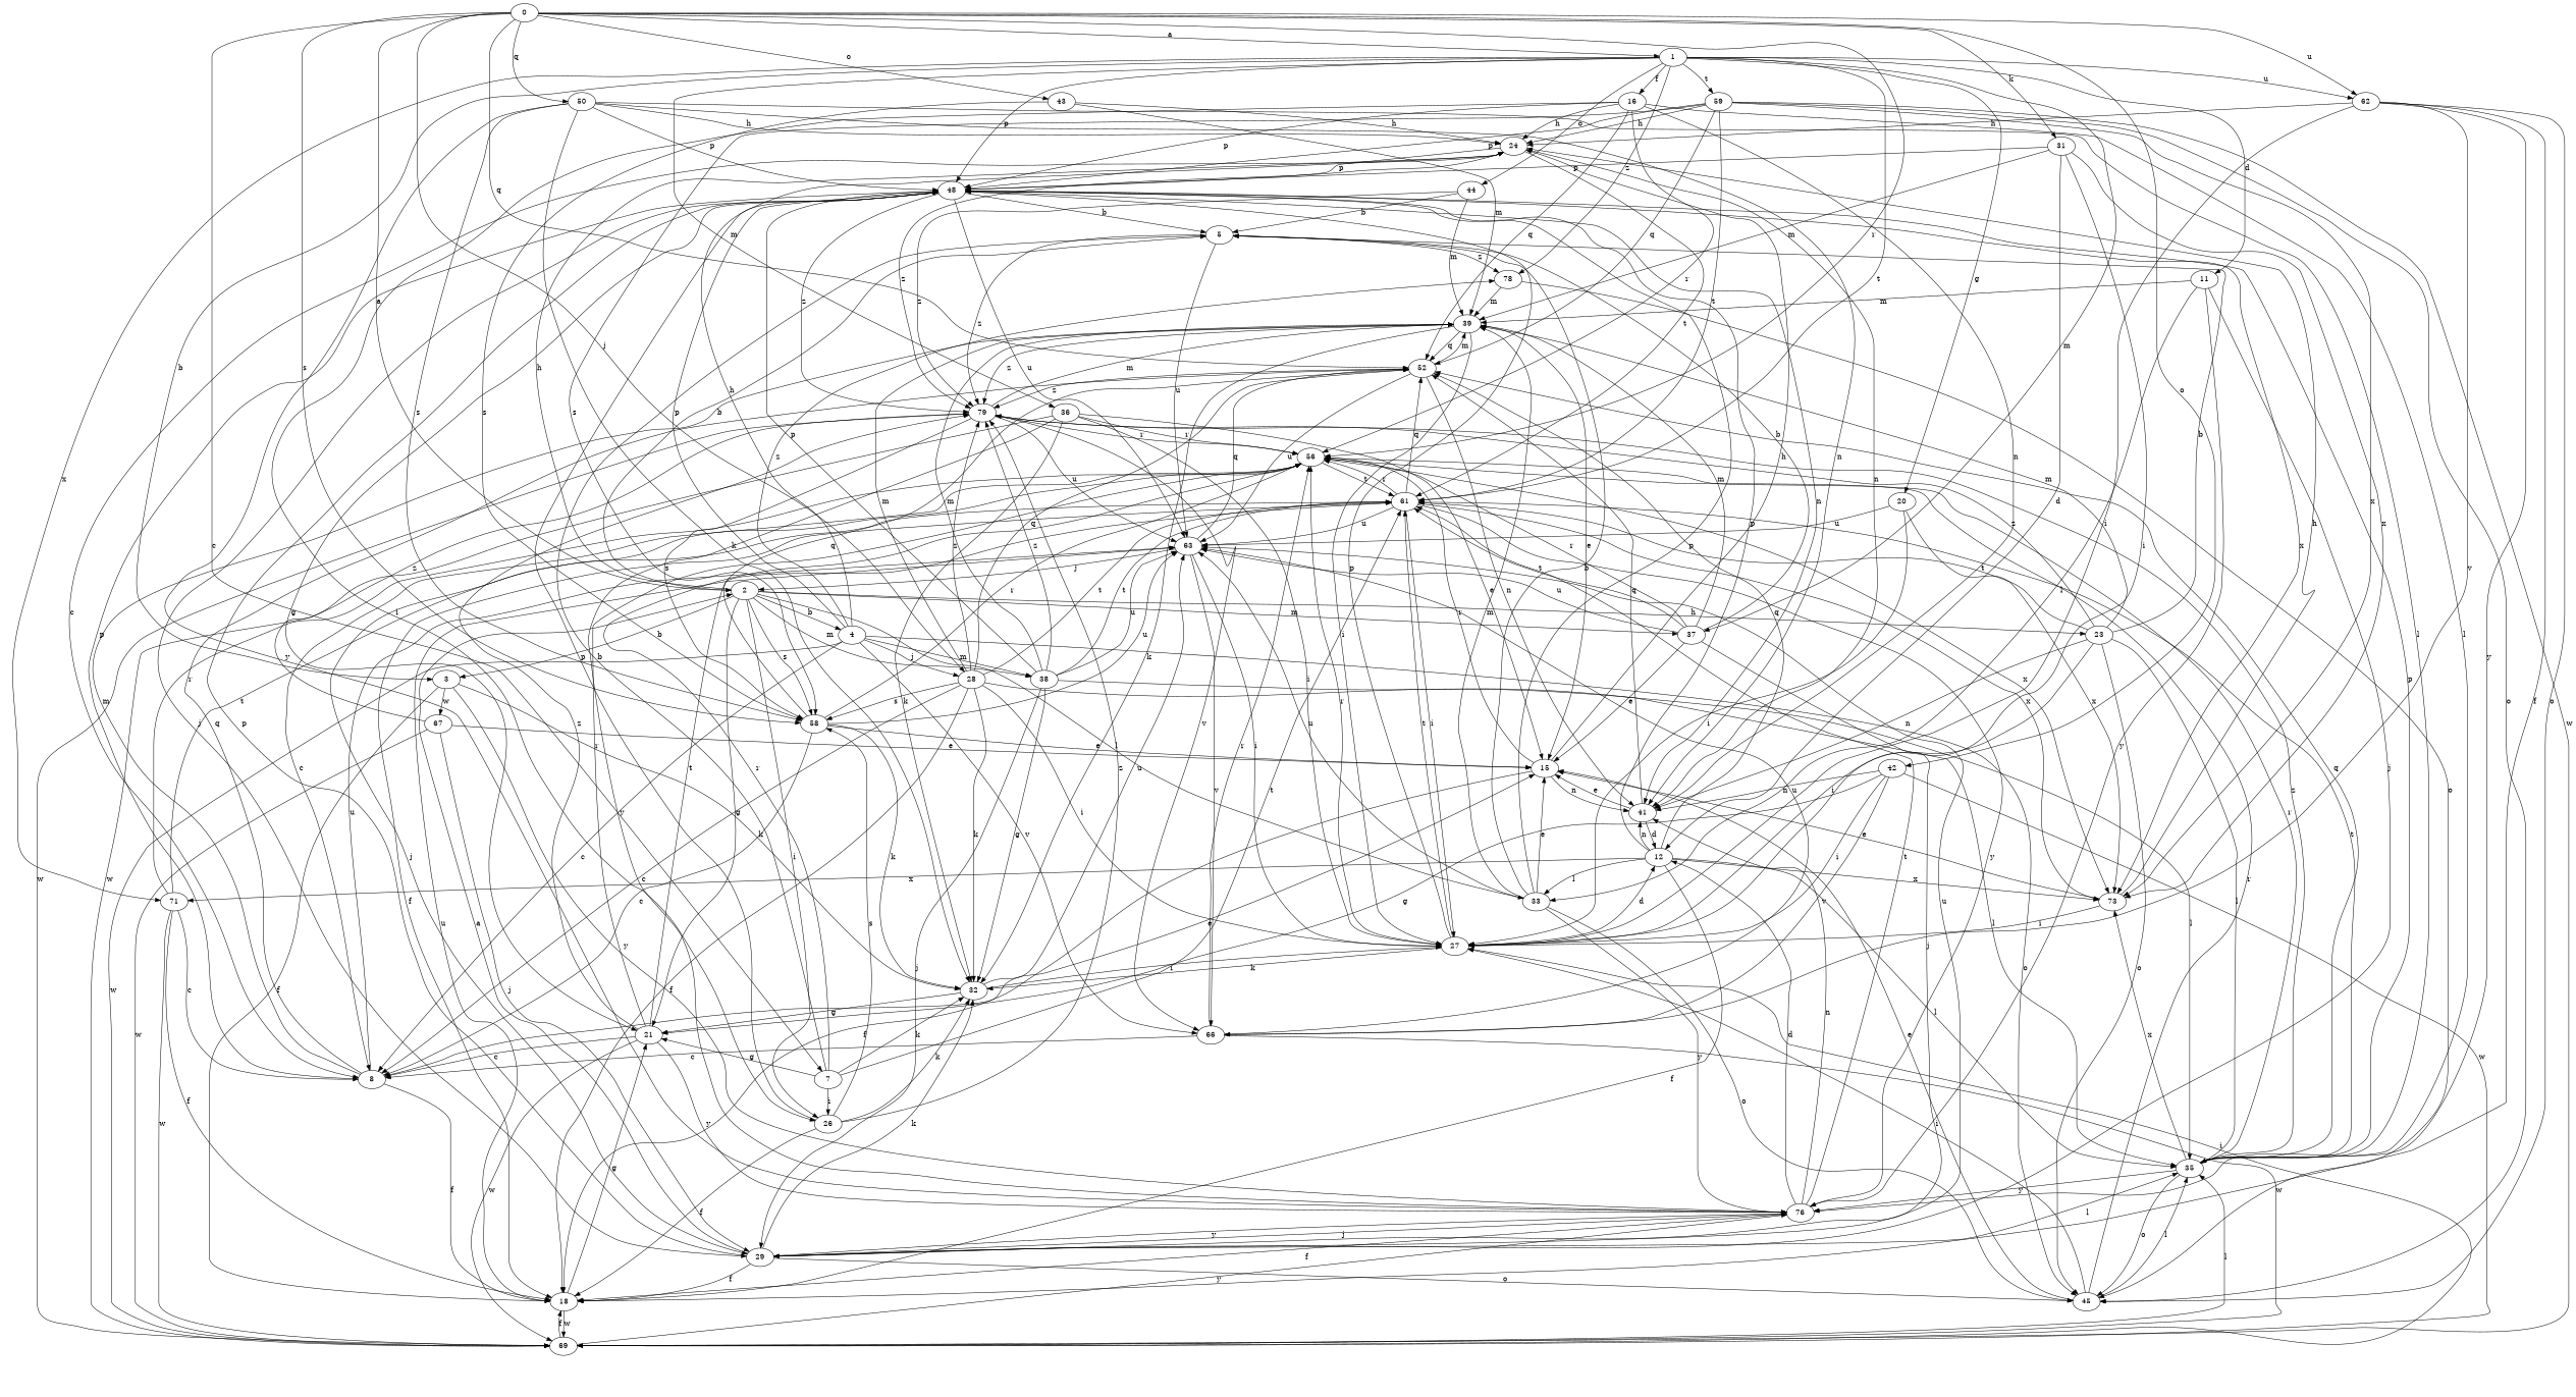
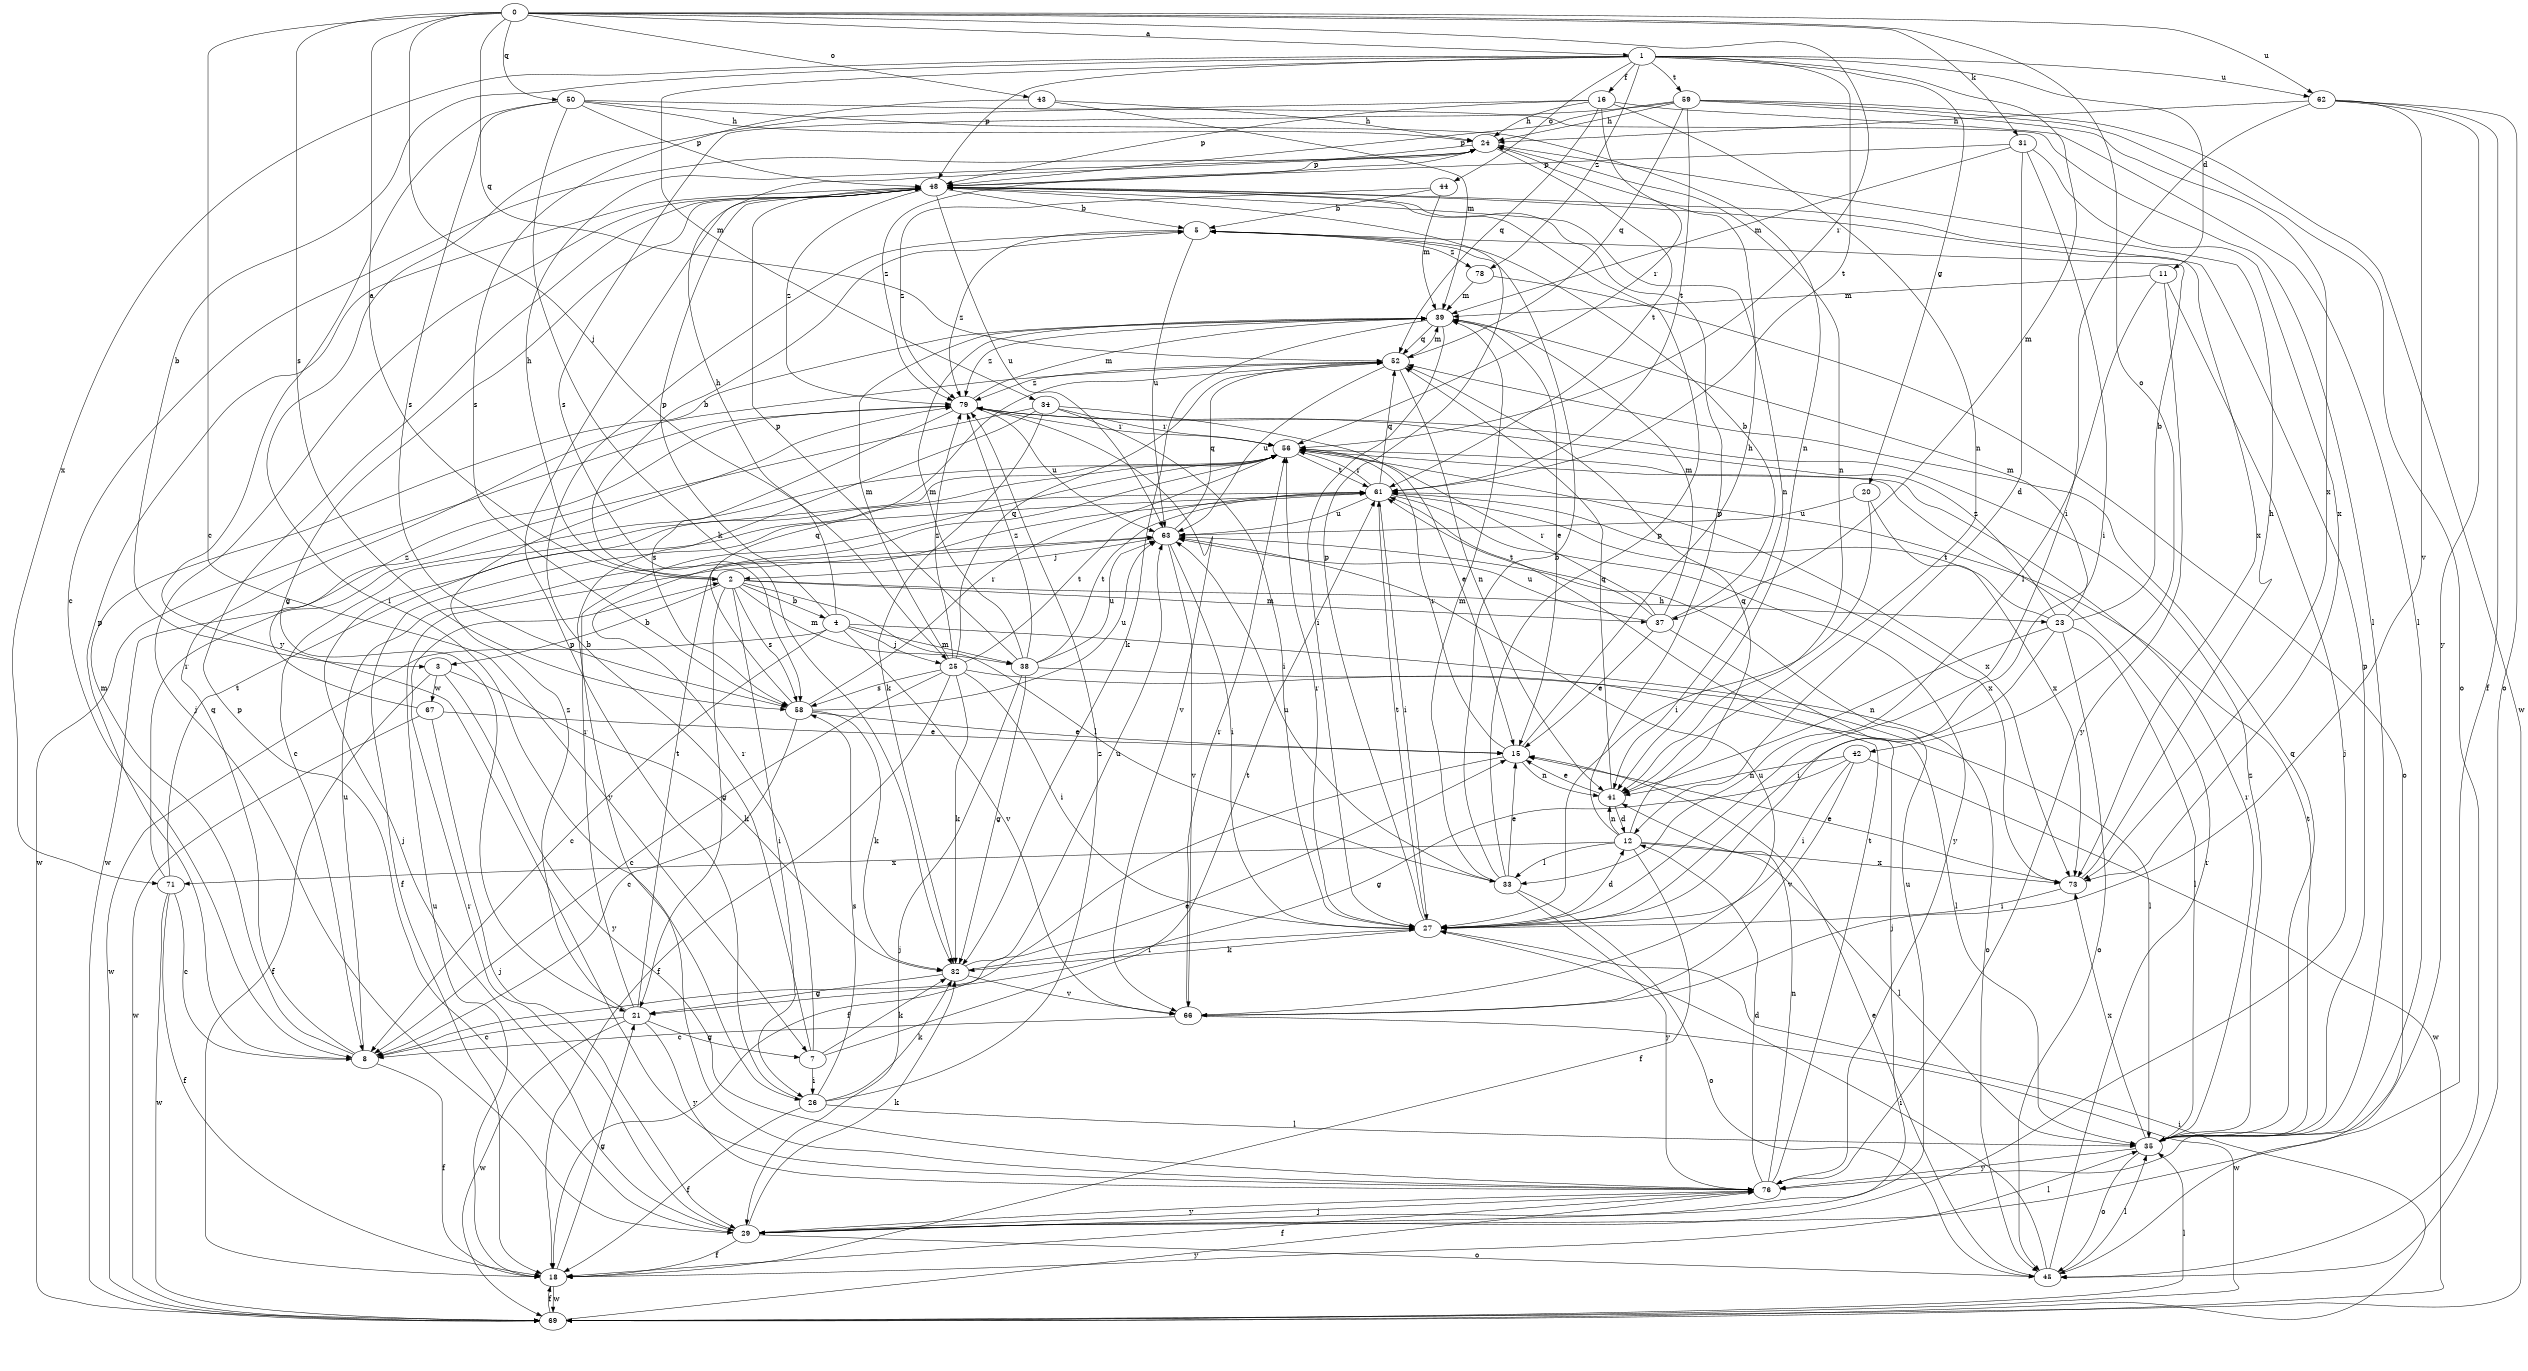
  strict digraph {
    0
    1
    2
    7
-   28
+   28 [label=25]
    31
    42
    43
    50
    52
    56
    58
    62
    3
    11
    16
    20
-   36
+   36 [label=34]
    37
    44
    48
    59
    61
    71
    78
    4
    5
    21
    23
    24
    26
    33
    38
    32
    18
    8
    79
    39
    35
    27
    12
    73
    66
    69
    41
    76
    63
    29
    15
    45
    67
    0 -> 1 [label=a]
    0 -> 2 [label=a]
    0 -> 7 [label=c]
    0 -> 28 [label=j]
    0 -> 31 [label=k]
    0 -> 42 [label=o]
    0 -> 43 [label=o]
    0 -> 50 [label=q]
    0 -> 52 [label=q]
    0 -> 56 [label=r]
    0 -> 58 [label=s]
    0 -> 62 [label=u]
    1 -> 62 [label=u]
    1 -> 3 [label=b]
    1 -> 11 [label=d]
    1 -> 16 [label=f]
    1 -> 20 [label=g]
    1 -> 36 [label=m]
    1 -> 37 [label=m]
    1 -> 44 [label=o]
    1 -> 48 [label=p]
    1 -> 59 [label=t]
    1 -> 61 [label=t]
    1 -> 71 [label=x]
    1 -> 78 [label=z]
    2 -> 58 [label=s]
    2 -> 3 [label=b]
    2 -> 37 [label=m]
    2 -> 4 [label=b]
    2 -> 5 [label=b]
    2 -> 21 [label=g]
    2 -> 23 [label=h]
    2 -> 24 [label=h]
    2 -> 26 [label=i]
    2 -> 33 [label=l]
    2 -> 38 [label=m]
    7 -> 56 [label=r]
    7 -> 61 [label=t]
    7 -> 5 [label=b]
-   7 -> 21 [label=g]
+   21 -> 7 [label=g]
    7 -> 26 [label=i]
    7 -> 32 [label=k]
    28 -> 52 [label=q]
    28 -> 58 [label=s]
    28 -> 61 [label=t]
    28 -> 32 [label=k]
    28 -> 18 [label=f]
    28 -> 8 [label=c]
    28 -> 79 [label=z]
    28 -> 39 [label=m]
    28 -> 35 [label=l]
    28 -> 27 [label=i]
    31 -> 48 [label=p]
    31 -> 39 [label=m]
    31 -> 27 [label=i]
    31 -> 12 [label=d]
    31 -> 73 [label=x]
    42 -> 21 [label=g]
    42 -> 27 [label=i]
    42 -> 66 [label=v]
    42 -> 69 [label=w]
    42 -> 41 [label=n]
    43 -> 58 [label=s]
    43 -> 24 [label=h]
    43 -> 39 [label=m]
    50 -> 58 [label=s]
    50 -> 48 [label=p]
    50 -> 24 [label=h]
    50 -> 32 [label=k]
    50 -> 35 [label=l]
    50 -> 41 [label=n]
    50 -> 76 [label=y]
    52 -> 79 [label=z]
    52 -> 39 [label=m]
    52 -> 41 [label=n]
    52 -> 63 [label=u]
    56 -> 61 [label=t]
    56 -> 8 [label=c]
    56 -> 73 [label=x]
    56 -> 29 [label=j]
    58 -> 52 [label=q]
    58 -> 56 [label=r]
    58 -> 32 [label=k]
    58 -> 8 [label=c]
    58 -> 63 [label=u]
    58 -> 15 [label=e]
    62 -> 24 [label=h]
    62 -> 18 [label=f]
    62 -> 27 [label=i]
    62 -> 66 [label=v]
    62 -> 76 [label=y]
    62 -> 45 [label=o]
    3 -> 32 [label=k]
    3 -> 18 [label=f]
    3 -> 76 [label=y]
    3 -> 67 [label=w]
    11 -> 33 [label=l]
    11 -> 39 [label=m]
    11 -> 76 [label=y]
    11 -> 29 [label=j]
    16 -> 52 [label=q]
    16 -> 56 [label=r]
    16 -> 48 [label=p]
    16 -> 24 [label=h]
    16 -> 26 [label=i]
    16 -> 35 [label=l]
    16 -> 41 [label=n]
    20 -> 27 [label=i]
    20 -> 73 [label=x]
    20 -> 63 [label=u]
    36 -> 56 [label=r]
    36 -> 32 [label=k]
    36 -> 27 [label=i]
    36 -> 69 [label=w]
    36 -> 76 [label=y]
    36 -> 15 [label=e]
    37 -> 56 [label=r]
    37 -> 61 [label=t]
    37 -> 5 [label=b]
    37 -> 39 [label=m]
    37 -> 63 [label=u]
    37 -> 29 [label=j]
    37 -> 15 [label=e]
    44 -> 5 [label=b]
    44 -> 79 [label=z]
    44 -> 39 [label=m]
    48 -> 5 [label=b]
    48 -> 21 [label=g]
    48 -> 79 [label=z]
    48 -> 73 [label=x]
    48 -> 41 [label=n]
    48 -> 63 [label=u]
    48 -> 29 [label=j]
    59 -> 52 [label=q]
    59 -> 58 [label=s]
    59 -> 48 [label=p]
    59 -> 61 [label=t]
    59 -> 24 [label=h]
    59 -> 73 [label=x]
    59 -> 69 [label=w]
    59 -> 45 [label=o]
    61 -> 52 [label=q]
    61 -> 56 [label=r]
    61 -> 18 [label=f]
    61 -> 27 [label=i]
    61 -> 73 [label=x]
    61 -> 76 [label=y]
    61 -> 63 [label=u]
    71 -> 56 [label=r]
    71 -> 61 [label=t]
    71 -> 18 [label=f]
    71 -> 8 [label=c]
    71 -> 69 [label=w]
    78 -> 39 [label=m]
    78 -> 45 [label=o]
    4 -> 28 [label=j]
    4 -> 48 [label=p]
-   4 -> 78 [label=z]
    4 -> 24 [label=h]
    4 -> 38 [label=m]
    4 -> 8 [label=c]
    4 -> 66 [label=v]
    4 -> 69 [label=w]
    4 -> 45 [label=o]
    5 -> 78 [label=z]
    5 -> 79 [label=z]
    5 -> 63 [label=u]
    21 -> 56 [label=r]
    21 -> 61 [label=t]
    21 -> 8 [label=c]
    21 -> 79 [label=z]
    21 -> 69 [label=w]
    21 -> 76 [label=y]
    23 -> 61 [label=t]
    23 -> 5 [label=b]
    23 -> 79 [label=z]
    23 -> 39 [label=m]
    23 -> 35 [label=l]
    23 -> 27 [label=i]
    23 -> 41 [label=n]
    23 -> 45 [label=o]
    24 -> 48 [label=p]
    24 -> 61 [label=t]
    24 -> 8 [label=c]
    24 -> 79 [label=z]
    24 -> 41 [label=n]
    26 -> 58 [label=s]
    26 -> 48 [label=p]
    26 -> 32 [label=k]
    26 -> 18 [label=f]
    26 -> 79 [label=z]
+   26 -> 35 [label=l]
    33 -> 48 [label=p]
    33 -> 5 [label=b]
    33 -> 39 [label=m]
    33 -> 76 [label=y]
    33 -> 63 [label=u]
    33 -> 15 [label=e]
    33 -> 45 [label=o]
    38 -> 48 [label=p]
    38 -> 61 [label=t]
    38 -> 32 [label=g]
    38 -> 79 [label=z]
    38 -> 39 [label=m]
    38 -> 35 [label=l]
    38 -> 63 [label=u]
    38 -> 29 [label=j]
    32 -> 21 [label=g]
    32 -> 27 [label=i]
+   32 -> 66 [label=v]
    32 -> 63 [label=u]
    18 -> 21 [label=g]
    18 -> 69 [label=w]
    18 -> 63 [label=u]
    8 -> 52 [label=q]
    8 -> 48 [label=p]
    8 -> 18 [label=f]
    8 -> 39 [label=m]
    8 -> 63 [label=u]
    8 -> 15 [label=e]
    79 -> 56 [label=r]
    79 -> 58 [label=s]
    79 -> 39 [label=m]
    79 -> 66 [label=v]
    79 -> 69 [label=w]
    79 -> 63 [label=u]
    39 -> 52 [label=q]
    39 -> 32 [label=k]
    39 -> 79 [label=z]
    39 -> 27 [label=i]
    39 -> 15 [label=e]
    35 -> 52 [label=q]
    35 -> 56 [label=r]
    35 -> 48 [label=p]
    35 -> 61 [label=t]
    35 -> 79 [label=z]
    35 -> 73 [label=x]
    35 -> 76 [label=y]
    35 -> 45 [label=o]
    27 -> 56 [label=r]
    27 -> 48 [label=p]
    27 -> 61 [label=t]
    27 -> 32 [label=k]
    27 -> 12 [label=d]
    12 -> 52 [label=q]
    12 -> 48 [label=p]
    12 -> 71 [label=x]
    12 -> 33 [label=l]
    12 -> 18 [label=f]
    12 -> 35 [label=l]
    12 -> 73 [label=x]
    12 -> 41 [label=n]
    73 -> 24 [label=h]
    73 -> 27 [label=i]
    73 -> 15 [label=e]
    66 -> 56 [label=r]
    66 -> 8 [label=c]
    66 -> 69 [label=w]
    66 -> 63 [label=u]
    69 -> 18 [label=f]
    69 -> 35 [label=l]
    69 -> 27 [label=i]
    69 -> 76 [label=y]
    41 -> 52 [label=q]
    41 -> 12 [label=d]
    41 -> 15 [label=e]
    76 -> 61 [label=t]
    76 -> 18 [label=f]
    76 -> 12 [label=d]
    76 -> 41 [label=n]
    76 -> 29 [label=j]
    63 -> 2 [label=j]
    63 -> 52 [label=q]
    63 -> 27 [label=i]
    63 -> 66 [label=v]
-   29 -> 2 [label=a]
+   29 -> 2 [label=r]
    29 -> 48 [label=p]
    29 -> 32 [label=k]
    29 -> 18 [label=f]
    29 -> 35 [label=l]
    29 -> 76 [label=y]
    29 -> 63 [label=u]
    29 -> 45 [label=o]
    15 -> 56 [label=r]
    15 -> 24 [label=h]
    15 -> 18 [label=f]
    15 -> 41 [label=n]
    45 -> 56 [label=r]
    45 -> 35 [label=l]
    45 -> 27 [label=i]
    45 -> 15 [label=e]
    67 -> 79 [label=z]
    67 -> 69 [label=w]
    67 -> 29 [label=j]
    67 -> 15 [label=e]
  }
